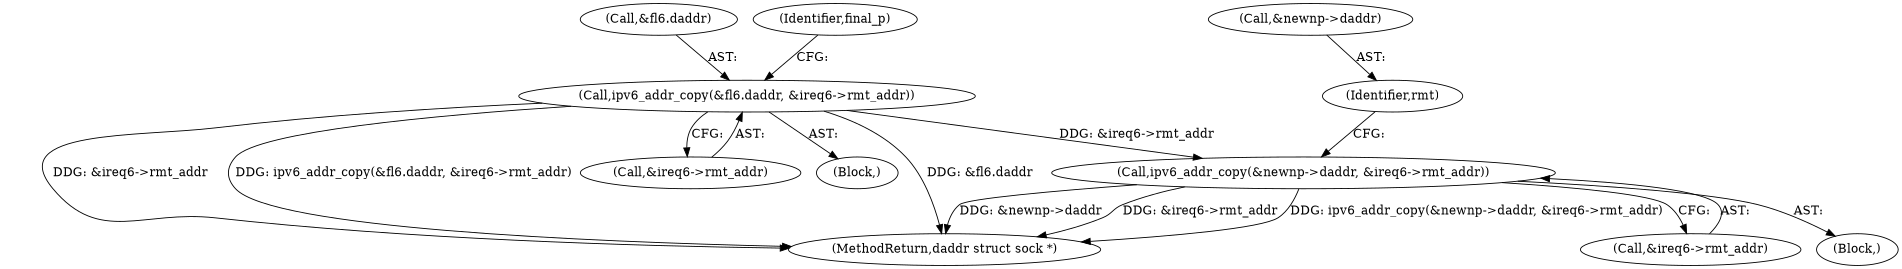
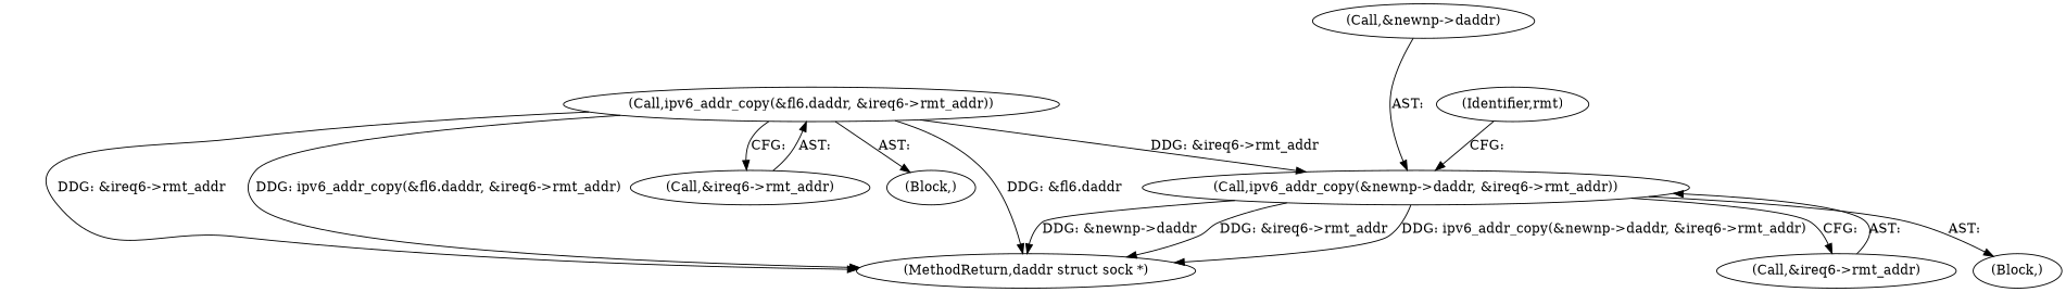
  digraph {
    fontname="DejaVu Serif"
    node [fontname="DejaVu Serif"]
    edge [fontname="DejaVu Serif"]
    n1 [label="(Call,ipv6_addr_copy(&newnp->daddr, &ireq6->rmt_addr))"]
    n2 [label="(Call,&ireq6->rmt_addr)"]
    n3 [label="(Block,)"]
    n4 [label="(MethodReturn,daddr struct sock *)"]
    n5 [label="(Call,ipv6_addr_copy(&fl6.daddr, &ireq6->rmt_addr))"]
    n6 [label="(Call,&ireq6->rmt_addr)"]
    n7 [label="(Block,)"]
-   n8 [label="(Call,&fl6.daddr)"]
-   n9 [label="(Identifier,final_p)"]
    n10 [label="(Call,&newnp->daddr)"]
    n11 [label="(Identifier,rmt)"]
    n1 -> n2 [label="CFG: "]
    n1 -> n3 [label="AST: "]
    n1 -> n4 [label="DDG: &newnp->daddr"]
    n1 -> n4 [label="DDG: &ireq6->rmt_addr"]
    n1 -> n4 [label="DDG: ipv6_addr_copy(&newnp->daddr, &ireq6->rmt_addr)"]
    n2 -> n1 [label="AST: "]
    n5 -> n1 [label="DDG: &ireq6->rmt_addr"]
    n5 -> n4 [label="DDG: &fl6.daddr"]
    n5 -> n4 [label="DDG: &ireq6->rmt_addr"]
    n5 -> n4 [label="DDG: ipv6_addr_copy(&fl6.daddr, &ireq6->rmt_addr)"]
    n5 -> n6 [label="CFG: "]
    n5 -> n7 [label="AST: "]
    n6 -> n5 [label="AST: "]
-   n8 -> n5 [label="AST: "]
-   n9 -> n5 [label="CFG: "]
-   n10 -> n11 [label="AST: "]
+   n10 -> n1 [label="AST: "]
    n11 -> n1 [label="CFG: "]
  }
